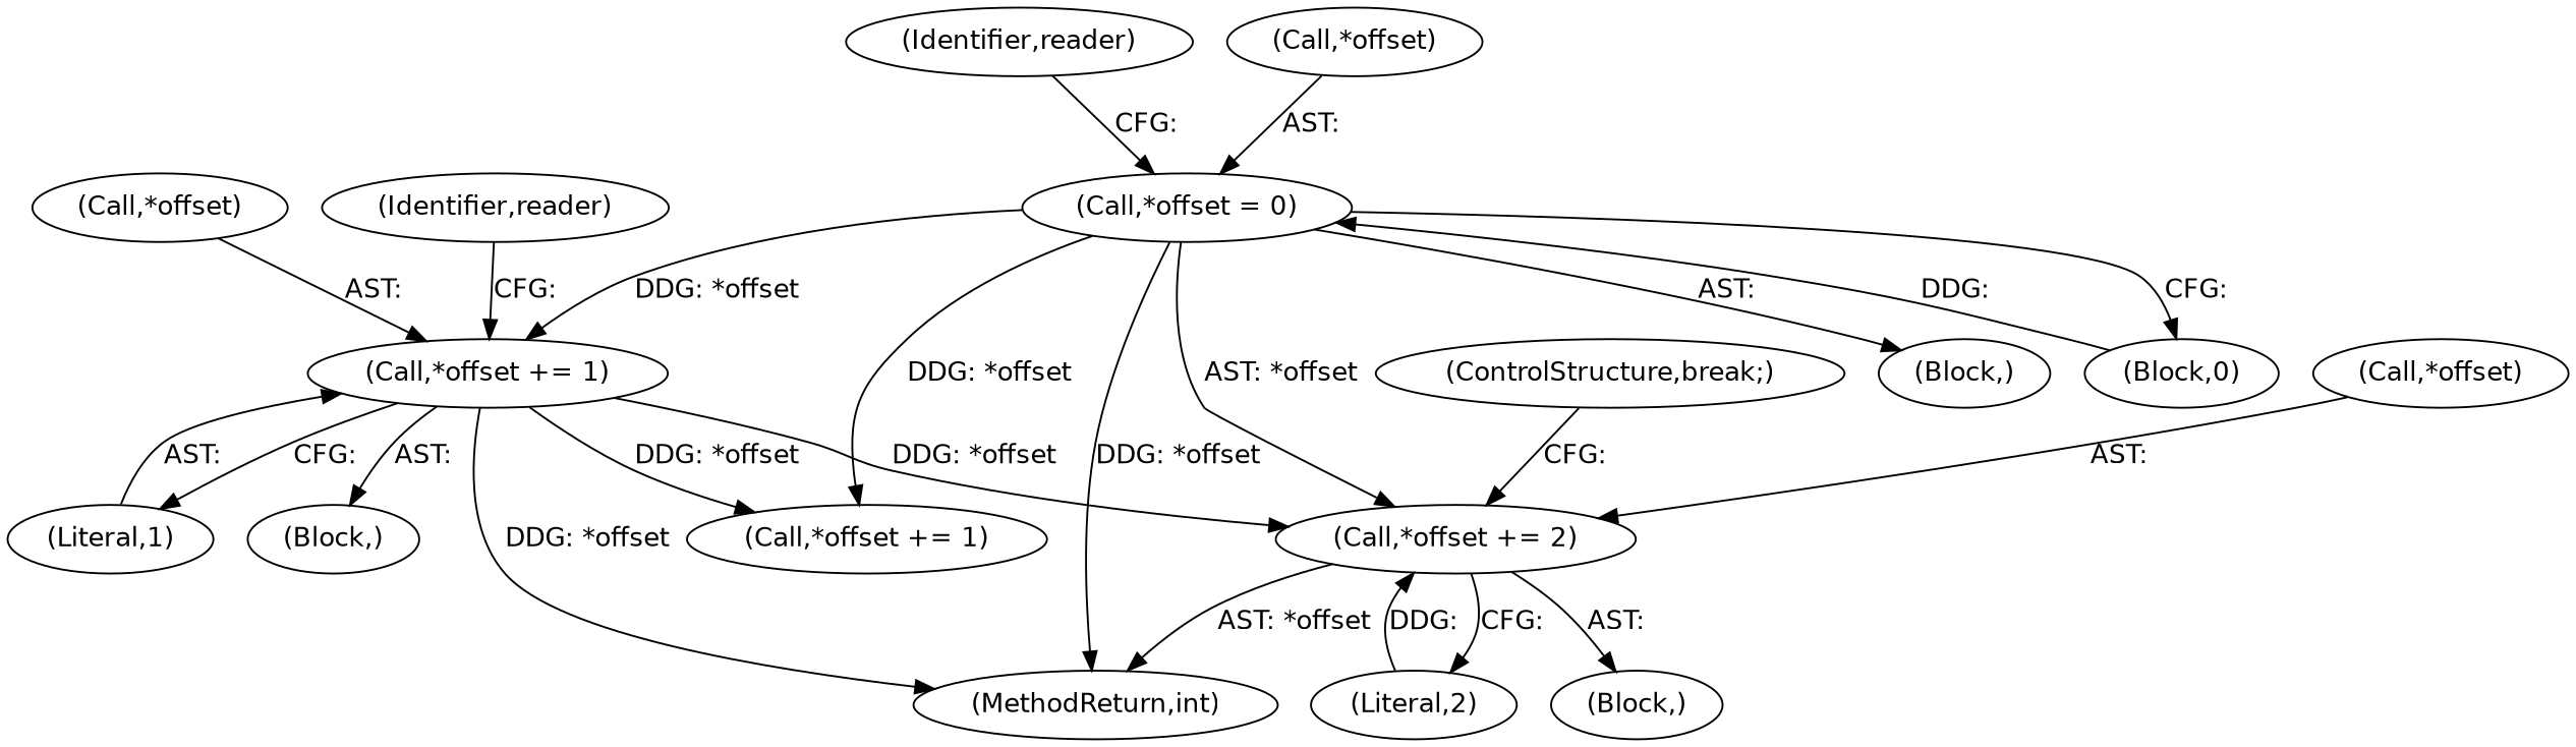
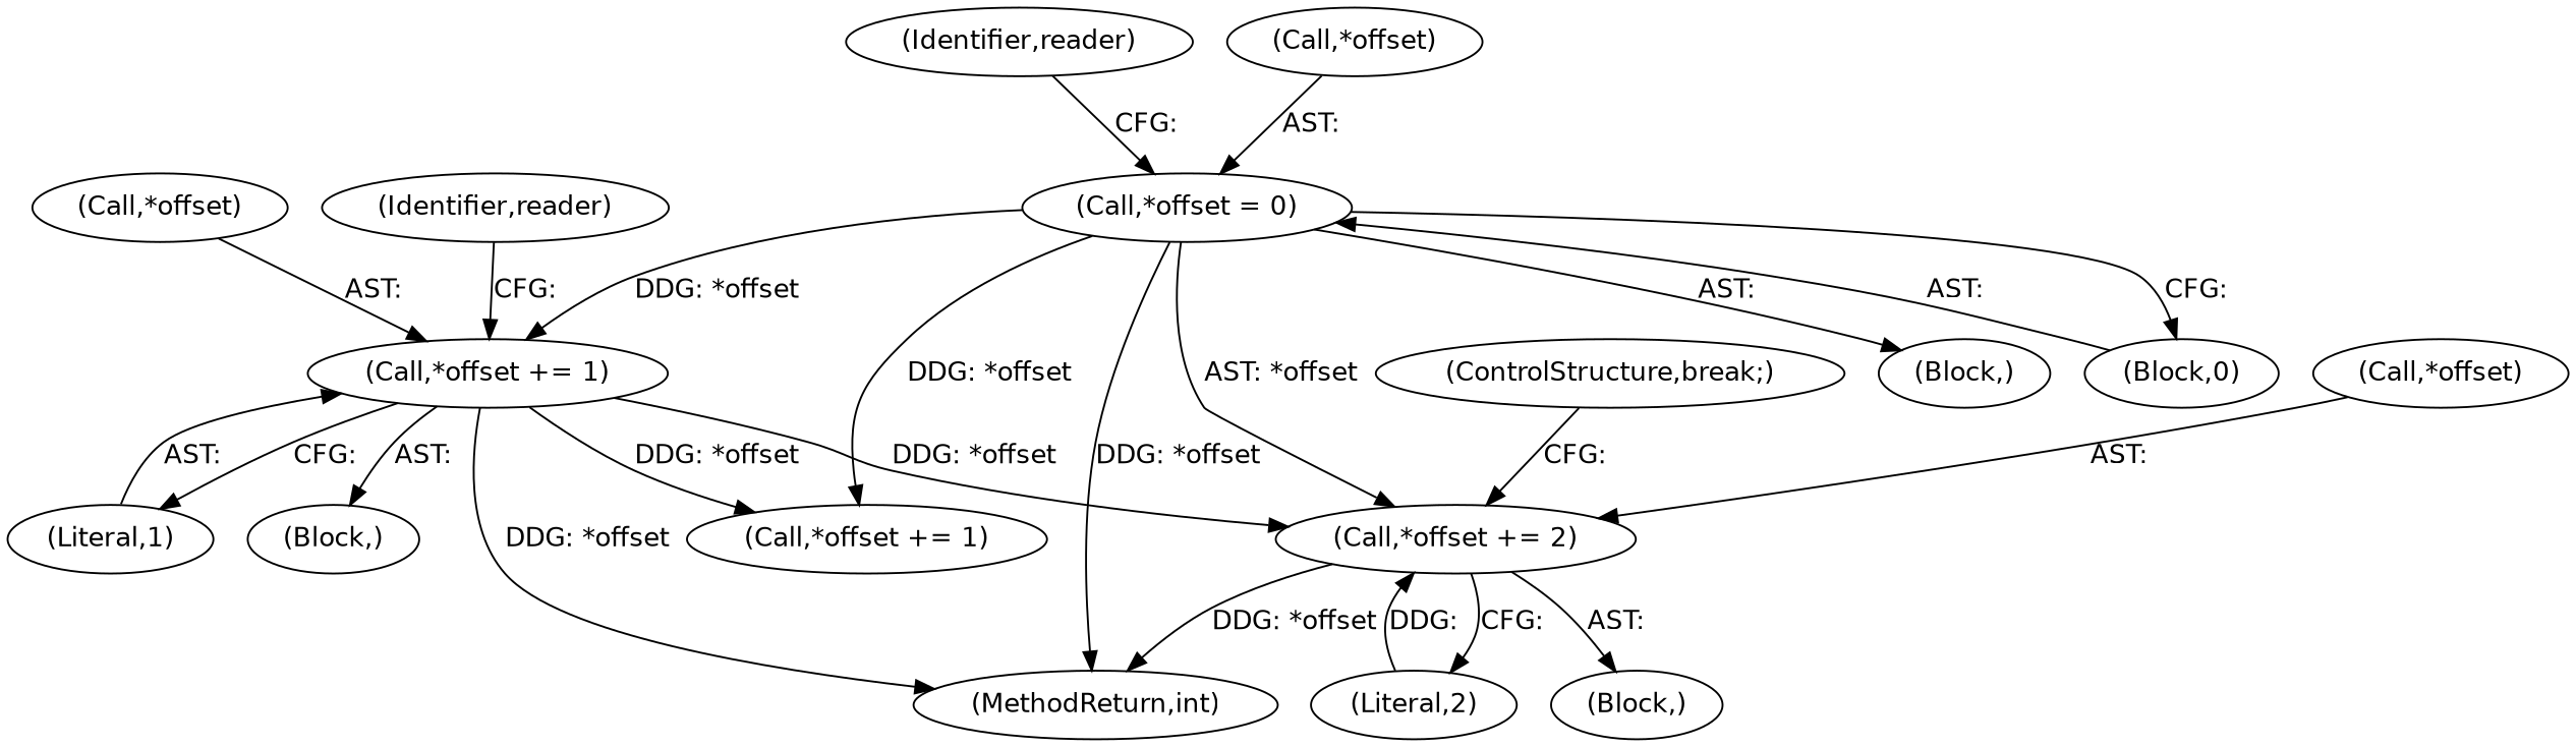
  digraph {
    fontname="DejaVu Sans"
    node [fontname="DejaVu Sans"]
    edge [fontname="DejaVu Sans"]
    n1 [label="(Call,*offset += 2)"]
    n2 [label="(Block,)"]
    n3 [label="(Literal,2)"]
    n4 [label="(MethodReturn,int)"]
    n5 [label="(Call,*offset += 1)"]
    n6 [label="(Literal,1)"]
    n7 [label="(Block,)"]
    n8 [label="(Call,*offset += 1)"]
    n9 [label="(Call,*offset = 0)"]
    n10 [label="(Block,)"]
    n11 [label="(Block,0)"]
    n12 [label="(Call,*offset)"]
    n13 [label="(ControlStructure,break;)"]
    n14 [label="(Identifier,reader)"]
    n15 [label="(Identifier,reader)"]
    n16 [label="(Call,*offset)"]
    n17 [label="(Call,*offset)"]
    n1 -> n2 [label="AST: "]
    n1 -> n3 [label="CFG: "]
-   n1 -> n4 [label="AST: *offset"]
+   n1 -> n4 [label="DDG: *offset"]
    n3 -> n1 [label="DDG: "]
    n5 -> n1 [label="DDG: *offset"]
    n5 -> n4 [label="DDG: *offset"]
    n5 -> n6 [label="CFG: "]
    n5 -> n7 [label="AST: "]
    n5 -> n8 [label="DDG: *offset"]
    n6 -> n5 [label="AST: "]
    n9 -> n1 [label="AST: *offset"]
    n9 -> n4 [label="DDG: *offset"]
    n9 -> n5 [label="DDG: *offset"]
    n9 -> n8 [label="DDG: *offset"]
    n9 -> n10 [label="AST: "]
    n9 -> n11 [label="CFG: "]
-   n11 -> n9 [label="DDG: "]
+   n11 -> n9 [label="AST: "]
    n12 -> n5 [label="AST: "]
    n13 -> n1 [label="CFG: "]
    n14 -> n9 [label="CFG: "]
    n15 -> n5 [label="CFG: "]
    n16 -> n9 [label="AST: "]
    n17 -> n1 [label="AST: "]
  }
